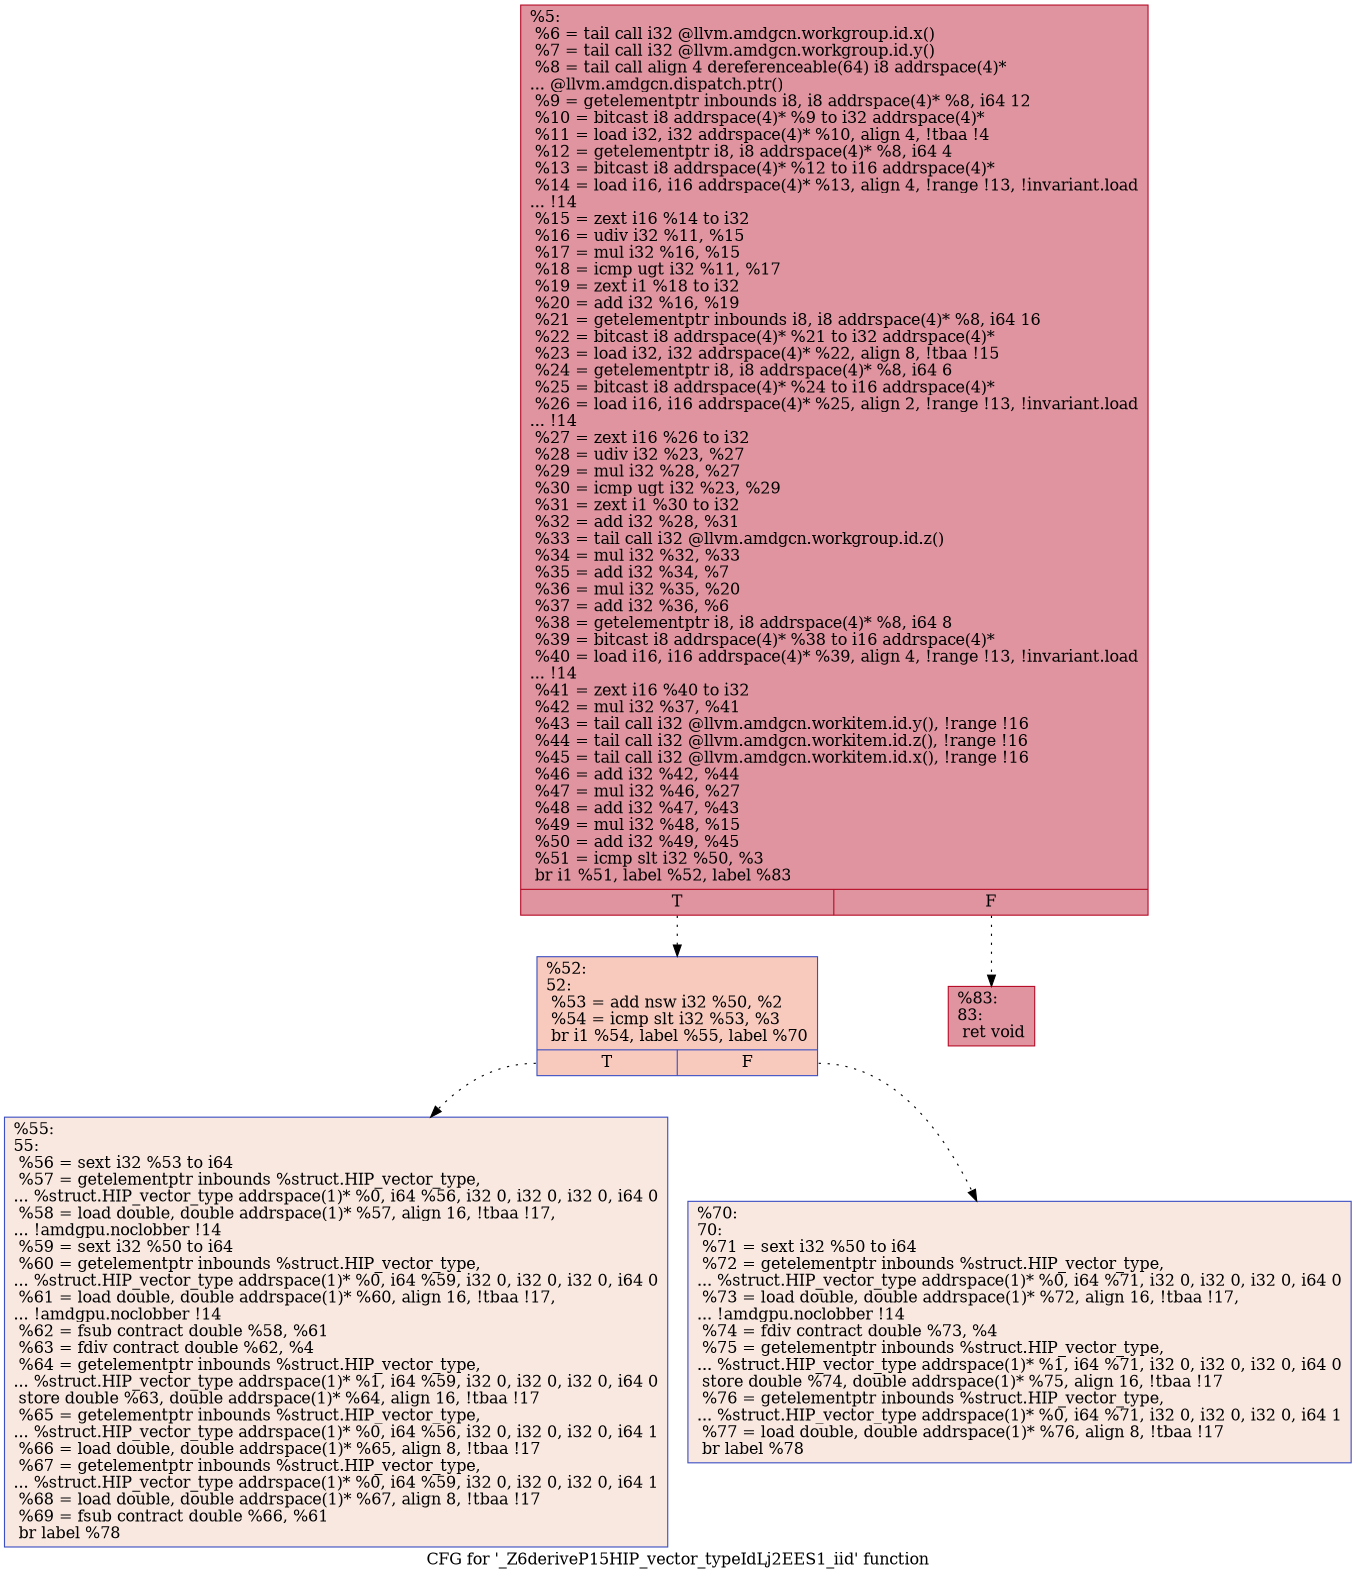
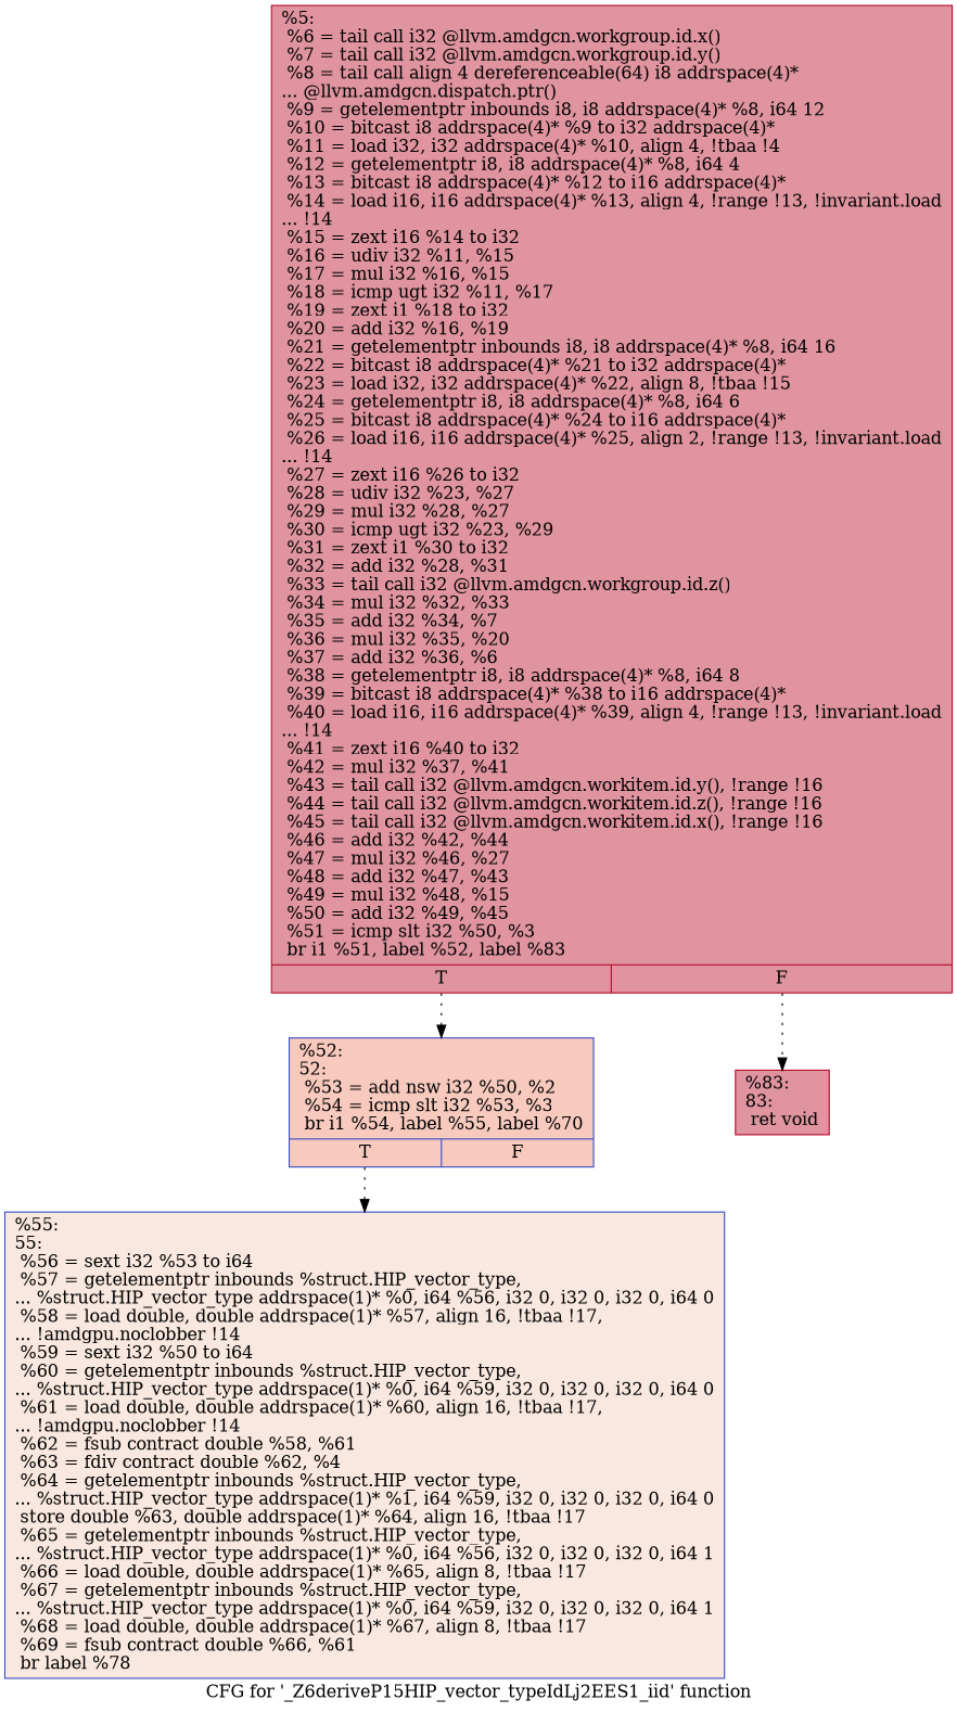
  digraph {
    label="CFG for '_Z6deriveP15HIP_vector_typeIdLj2EES1_iid' function"
    node [color="#3d50c3ff" fillcolor="#b70d2870" shape=record style=filled]
    edge [style=dotted tailport=s0]
    n1 [color="#b70d28ff" label="{%5:\l  %6 = tail call i32 @llvm.amdgcn.workgroup.id.x()\l  %7 = tail call i32 @llvm.amdgcn.workgroup.id.y()\l  %8 = tail call align 4 dereferenceable(64) i8 addrspace(4)*\l... @llvm.amdgcn.dispatch.ptr()\l  %9 = getelementptr inbounds i8, i8 addrspace(4)* %8, i64 12\l  %10 = bitcast i8 addrspace(4)* %9 to i32 addrspace(4)*\l  %11 = load i32, i32 addrspace(4)* %10, align 4, !tbaa !4\l  %12 = getelementptr i8, i8 addrspace(4)* %8, i64 4\l  %13 = bitcast i8 addrspace(4)* %12 to i16 addrspace(4)*\l  %14 = load i16, i16 addrspace(4)* %13, align 4, !range !13, !invariant.load\l... !14\l  %15 = zext i16 %14 to i32\l  %16 = udiv i32 %11, %15\l  %17 = mul i32 %16, %15\l  %18 = icmp ugt i32 %11, %17\l  %19 = zext i1 %18 to i32\l  %20 = add i32 %16, %19\l  %21 = getelementptr inbounds i8, i8 addrspace(4)* %8, i64 16\l  %22 = bitcast i8 addrspace(4)* %21 to i32 addrspace(4)*\l  %23 = load i32, i32 addrspace(4)* %22, align 8, !tbaa !15\l  %24 = getelementptr i8, i8 addrspace(4)* %8, i64 6\l  %25 = bitcast i8 addrspace(4)* %24 to i16 addrspace(4)*\l  %26 = load i16, i16 addrspace(4)* %25, align 2, !range !13, !invariant.load\l... !14\l  %27 = zext i16 %26 to i32\l  %28 = udiv i32 %23, %27\l  %29 = mul i32 %28, %27\l  %30 = icmp ugt i32 %23, %29\l  %31 = zext i1 %30 to i32\l  %32 = add i32 %28, %31\l  %33 = tail call i32 @llvm.amdgcn.workgroup.id.z()\l  %34 = mul i32 %32, %33\l  %35 = add i32 %34, %7\l  %36 = mul i32 %35, %20\l  %37 = add i32 %36, %6\l  %38 = getelementptr i8, i8 addrspace(4)* %8, i64 8\l  %39 = bitcast i8 addrspace(4)* %38 to i16 addrspace(4)*\l  %40 = load i16, i16 addrspace(4)* %39, align 4, !range !13, !invariant.load\l... !14\l  %41 = zext i16 %40 to i32\l  %42 = mul i32 %37, %41\l  %43 = tail call i32 @llvm.amdgcn.workitem.id.y(), !range !16\l  %44 = tail call i32 @llvm.amdgcn.workitem.id.z(), !range !16\l  %45 = tail call i32 @llvm.amdgcn.workitem.id.x(), !range !16\l  %46 = add i32 %42, %44\l  %47 = mul i32 %46, %27\l  %48 = add i32 %47, %43\l  %49 = mul i32 %48, %15\l  %50 = add i32 %49, %45\l  %51 = icmp slt i32 %50, %3\l  br i1 %51, label %52, label %83\l|{<s0>T|<s1>F}}"]
    n2 [fillcolor="#ef886b70" label="{%52:\l52:                                               \l  %53 = add nsw i32 %50, %2\l  %54 = icmp slt i32 %53, %3\l  br i1 %54, label %55, label %70\l|{<s0>T|<s1>F}}"]
    n3 [color="#b70d28ff" label="{%83:\l83:                                               \l  ret void\l}"]
    n4 [fillcolor="#f1ccb870" label="{%55:\l55:                                               \l  %56 = sext i32 %53 to i64\l  %57 = getelementptr inbounds %struct.HIP_vector_type,\l... %struct.HIP_vector_type addrspace(1)* %0, i64 %56, i32 0, i32 0, i32 0, i64 0\l  %58 = load double, double addrspace(1)* %57, align 16, !tbaa !17,\l... !amdgpu.noclobber !14\l  %59 = sext i32 %50 to i64\l  %60 = getelementptr inbounds %struct.HIP_vector_type,\l... %struct.HIP_vector_type addrspace(1)* %0, i64 %59, i32 0, i32 0, i32 0, i64 0\l  %61 = load double, double addrspace(1)* %60, align 16, !tbaa !17,\l... !amdgpu.noclobber !14\l  %62 = fsub contract double %58, %61\l  %63 = fdiv contract double %62, %4\l  %64 = getelementptr inbounds %struct.HIP_vector_type,\l... %struct.HIP_vector_type addrspace(1)* %1, i64 %59, i32 0, i32 0, i32 0, i64 0\l  store double %63, double addrspace(1)* %64, align 16, !tbaa !17\l  %65 = getelementptr inbounds %struct.HIP_vector_type,\l... %struct.HIP_vector_type addrspace(1)* %0, i64 %56, i32 0, i32 0, i32 0, i64 1\l  %66 = load double, double addrspace(1)* %65, align 8, !tbaa !17\l  %67 = getelementptr inbounds %struct.HIP_vector_type,\l... %struct.HIP_vector_type addrspace(1)* %0, i64 %59, i32 0, i32 0, i32 0, i64 1\l  %68 = load double, double addrspace(1)* %67, align 8, !tbaa !17\l  %69 = fsub contract double %66, %61\l  br label %78\l}"]
-   n5 [fillcolor="#f1ccb870" label="{%70:\l70:                                               \l  %71 = sext i32 %50 to i64\l  %72 = getelementptr inbounds %struct.HIP_vector_type,\l... %struct.HIP_vector_type addrspace(1)* %0, i64 %71, i32 0, i32 0, i32 0, i64 0\l  %73 = load double, double addrspace(1)* %72, align 16, !tbaa !17,\l... !amdgpu.noclobber !14\l  %74 = fdiv contract double %73, %4\l  %75 = getelementptr inbounds %struct.HIP_vector_type,\l... %struct.HIP_vector_type addrspace(1)* %1, i64 %71, i32 0, i32 0, i32 0, i64 0\l  store double %74, double addrspace(1)* %75, align 16, !tbaa !17\l  %76 = getelementptr inbounds %struct.HIP_vector_type,\l... %struct.HIP_vector_type addrspace(1)* %0, i64 %71, i32 0, i32 0, i32 0, i64 1\l  %77 = load double, double addrspace(1)* %76, align 8, !tbaa !17\l  br label %78\l}"]
    n1 -> n2
    n1 -> n3 [tailport=s1]
    n2 -> n4
-   n2 -> n5 [tailport=s1]
  }
